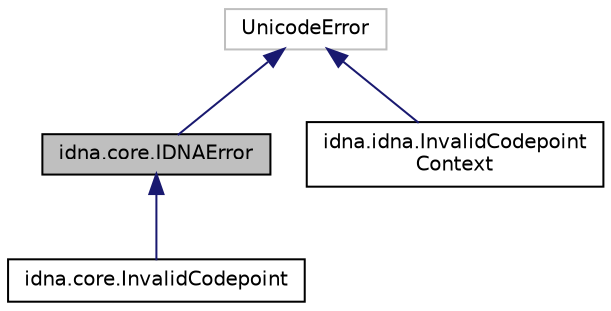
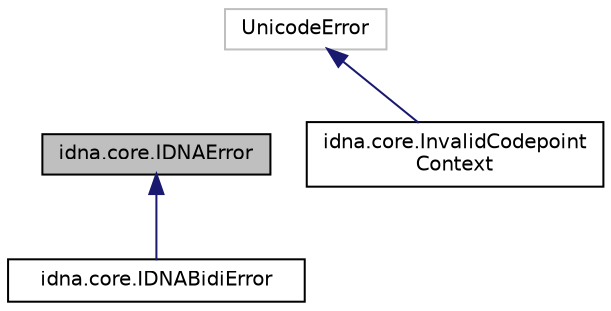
  digraph {
    rankdir=TB
    node [color=black fillcolor=white fontname=Helvetica fontsize=10 shape=record style=filled]
    edge [color=midnightblue dir=back fontname=Helvetica fontsize=10 labelfontname=Helvetica labelfontsize=10 style=solid]
    n1 [fillcolor=grey75 fontcolor=black height=0.2 label="idna.core.IDNAError" width=0.4]
-   n2 [height=0.2 label="idna.core.InvalidCodepoint" width=0.4]
-   n3 [height=0.2 label="idna.idna.InvalidCodepoint\lContext" width=0.4]
+   n2 [height=0.2 label="idna.core.IDNABidiError" width=0.4]
+   n3 [height=0.2 label="idna.core.InvalidCodepoint\lContext" width=0.4]
    n4 [color=grey75 height=0.2 label=UnicodeError width=0.4]
    n1 -> n2
-   n4 -> n1
    n4 -> n3
  }
